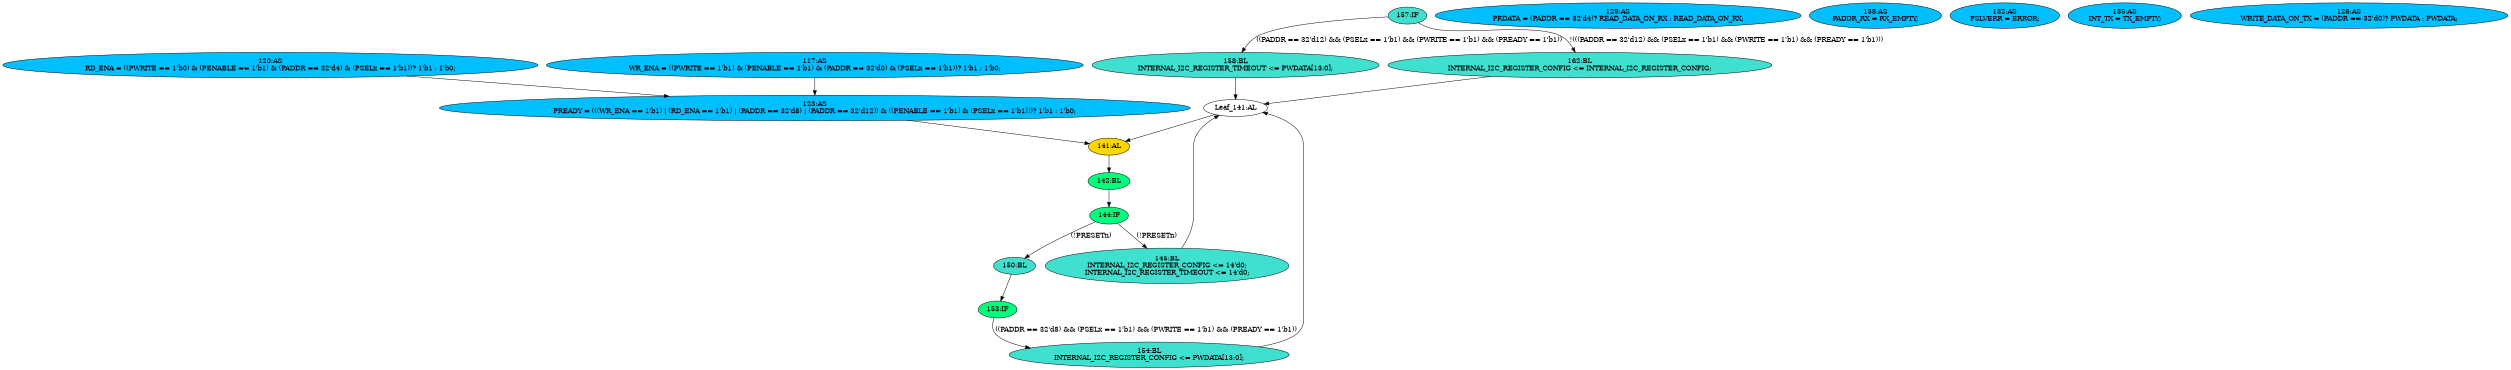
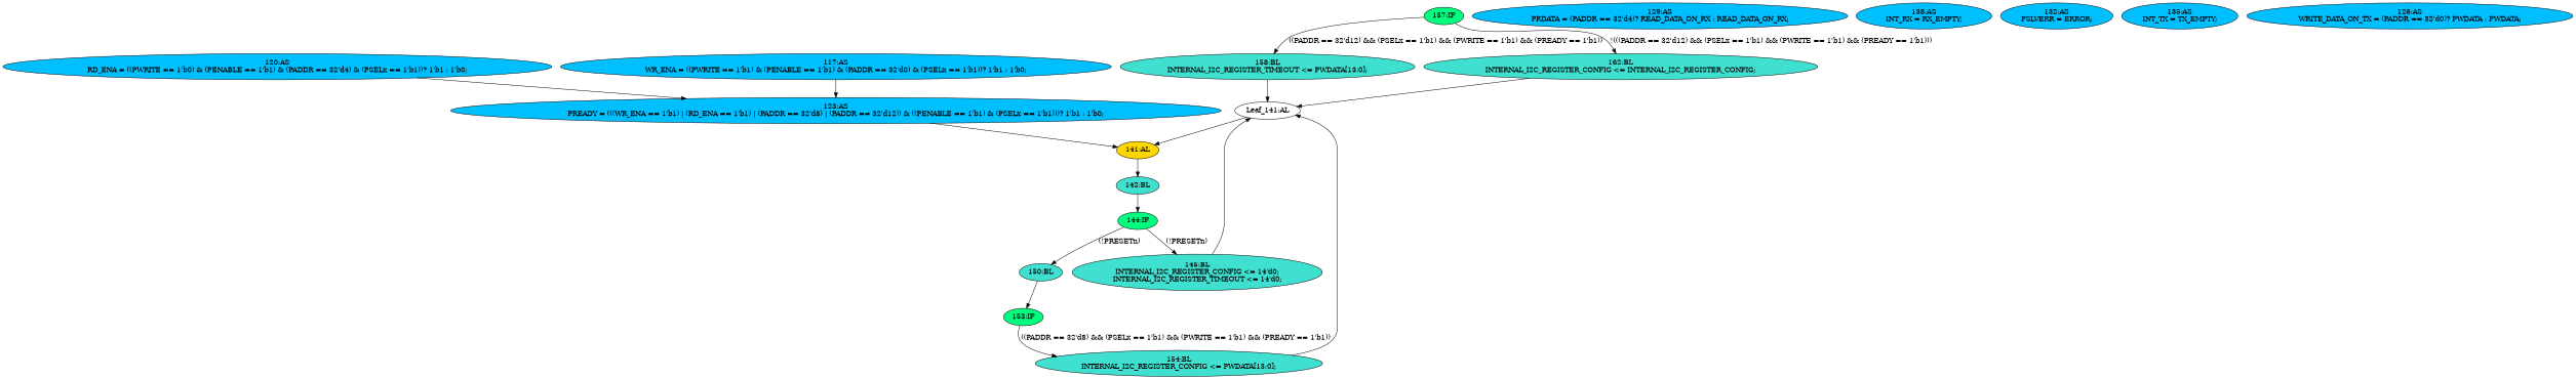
  strict digraph {
    node [fillcolor=deepskyblue statements="[]" style=filled typ=Assign]
    edge [cond="[]" lineno=None]
    n1 [ast="<pyverilog.vparser.ast.Block object at 0x7fdc90918790>" fillcolor=turquoise label="158:BL\nINTERNAL_I2C_REGISTER_TIMEOUT <= PWDATA[13:0];" statements="[<pyverilog.vparser.ast.NonblockingSubstitution object at 0x7fdc90918990>]" typ=Block]
    n2 [def_var="['INTERNAL_I2C_REGISTER_TIMEOUT', 'INTERNAL_I2C_REGISTER_CONFIG']" label="Leaf_141:AL" fillcolor="" statements="" style="" typ=""]
    n3 [ast="<pyverilog.vparser.ast.Always object at 0x7fdc905437d0>" clk_sens=True fillcolor=gold label="141:AL" sens="['PCLK']" typ=Always use_var="['PWDATA', 'PWRITE', 'PSELx', 'PREADY', 'PADDR', 'PRESETn', 'INTERNAL_I2C_REGISTER_CONFIG']"]
-   n4 [ast="<pyverilog.vparser.ast.Block object at 0x7fdc90543810>" fillcolor=springgreen label="142:BL" typ=Block]
-   n5 [ast="<pyverilog.vparser.ast.IfStatement object at 0x7fdc90918a10>" fillcolor=turquoise label="157:IF" typ=IfStatement]
+   n4 [ast="<pyverilog.vparser.ast.Block object at 0x7fdc90543810>" fillcolor=turquoise label="142:BL" typ=Block]
+   n5 [ast="<pyverilog.vparser.ast.IfStatement object at 0x7fdc90918a10>" fillcolor=springgreen label="157:IF" typ=IfStatement]
    n6 [ast="<pyverilog.vparser.ast.Block object at 0x7fdc90918a50>" fillcolor=turquoise label="162:BL\nINTERNAL_I2C_REGISTER_CONFIG <= INTERNAL_I2C_REGISTER_CONFIG;" statements="[<pyverilog.vparser.ast.NonblockingSubstitution object at 0x7fdc90918b90>]" typ=Block]
    n7 [ast="<pyverilog.vparser.ast.Assign object at 0x7fdc9050fc50>" def_var="['PREADY']" label="123:AS\nPREADY = (((WR_ENA == 1'b1) | (RD_ENA == 1'b1) | (PADDR == 32'd8) | (PADDR == 32'd12)) & ((PENABLE == 1'b1) & (PSELx == 1'b1)))? 1'b1 : 1'b0;" use_var="['WR_ENA', 'RD_ENA', 'PADDR', 'PADDR', 'PENABLE', 'PSELx']"]
    n8 [ast="<pyverilog.vparser.ast.IfStatement object at 0x7fdc90543b10>" fillcolor=springgreen label="144:IF" typ=IfStatement]
    n9 [ast="<pyverilog.vparser.ast.Assign object at 0x7fdc90543250>" def_var="['PRDATA']" label="129:AS\nPRDATA = (PADDR == 32'd4)? READ_DATA_ON_RX : READ_DATA_ON_RX;" use_var="['PADDR', 'READ_DATA_ON_RX', 'READ_DATA_ON_RX']"]
    n10 [ast="<pyverilog.vparser.ast.Block object at 0x7fdc905439d0>" fillcolor=turquoise label="145:BL\nINTERNAL_I2C_REGISTER_CONFIG <= 14'd0;\nINTERNAL_I2C_REGISTER_TIMEOUT <= 14'd0;" statements="[<pyverilog.vparser.ast.NonblockingSubstitution object at 0x7fdc90543a10>, <pyverilog.vparser.ast.NonblockingSubstitution object at 0x7fdc90543b50>]" typ=Block]
    n11 [ast="<pyverilog.vparser.ast.Assign object at 0x7fdc9050f510>" def_var="['RD_ENA']" label="120:AS\nRD_ENA = ((PWRITE == 1'b0) & (PENABLE == 1'b1) & (PADDR == 32'd4) & (PSELx == 1'b1))? 1'b1 : 1'b0;" use_var="['PWRITE', 'PENABLE', 'PADDR', 'PSELx']"]
-   n12 [ast="<pyverilog.vparser.ast.Assign object at 0x7fdc90543650>" def_var="['INT_RX']" label="138:AS\nPADDR_RX = RX_EMPTY;" use_var="['RX_EMPTY']"]
+   n12 [ast="<pyverilog.vparser.ast.Assign object at 0x7fdc90543650>" def_var="['INT_RX']" label="138:AS\nINT_RX = RX_EMPTY;" use_var="['RX_EMPTY']"]
    n13 [ast="<pyverilog.vparser.ast.Assign object at 0x7fdc92d776d0>" def_var="['WR_ENA']" label="117:AS\nWR_ENA = ((PWRITE == 1'b1) & (PENABLE == 1'b1) & (PADDR == 32'd0) & (PSELx == 1'b1))? 1'b1 : 1'b0;" use_var="['PWRITE', 'PENABLE', 'PADDR', 'PSELx']"]
    n14 [ast="<pyverilog.vparser.ast.Block object at 0x7fdc90543bd0>" fillcolor=turquoise label="150:BL" typ=Block]
    n15 [ast="<pyverilog.vparser.ast.Block object at 0x7fdc90918090>" fillcolor=turquoise label="154:BL\nINTERNAL_I2C_REGISTER_CONFIG <= PWDATA[13:0];" statements="[<pyverilog.vparser.ast.NonblockingSubstitution object at 0x7fdc90918290>]" typ=Block]
    n16 [ast="<pyverilog.vparser.ast.IfStatement object at 0x7fdc90918350>" fillcolor=springgreen label="153:IF" typ=IfStatement]
    n17 [ast="<pyverilog.vparser.ast.Assign object at 0x7fdc905433d0>" def_var="['PSLVERR']" label="132:AS\nPSLVERR = ERROR;" use_var="['ERROR']"]
    n18 [ast="<pyverilog.vparser.ast.Assign object at 0x7fdc90543510>" def_var="['INT_TX']" label="135:AS\nINT_TX = TX_EMPTY;" use_var="['TX_EMPTY']"]
    n19 [ast="<pyverilog.vparser.ast.Assign object at 0x7fdc9050ff50>" def_var="['WRITE_DATA_ON_TX']" label="126:AS\nWRITE_DATA_ON_TX = (PADDR == 32'd0)? PWDATA : PWDATA;" use_var="['PADDR', 'PWDATA', 'PWDATA']"]
    n1 -> n2
    n2 -> n3 [cond="" lineno=""]
    n3 -> n4
    n4 -> n8
    n5 -> n1 [cond="['PADDR', 'PSELx', 'PWRITE', 'PREADY']" label="((PADDR == 32'd12) && (PSELx == 1'b1) && (PWRITE == 1'b1) && (PREADY == 1'b1))" lineno=157]
    n5 -> n6 [cond="['PADDR', 'PSELx', 'PWRITE', 'PREADY']" label="!(((PADDR == 32'd12) && (PSELx == 1'b1) && (PWRITE == 1'b1) && (PREADY == 1'b1)))" lineno=157]
    n6 -> n2
    n7 -> n3 [cond="" lineno=""]
    n8 -> n10 [cond="['PRESETn']" label="(!PRESETn)" lineno=144]
    n8 -> n14 [cond="['PRESETn']" label="(!PRESETn)" lineno=144]
    n10 -> n2
    n11 -> n7 [cond="" lineno=""]
    n13 -> n7 [cond="" lineno=""]
    n14 -> n16
    n15 -> n2
    n16 -> n15 [cond="['PADDR', 'PSELx', 'PWRITE', 'PREADY']" label="((PADDR == 32'd8) && (PSELx == 1'b1) && (PWRITE == 1'b1) && (PREADY == 1'b1))" lineno=153]
  }
